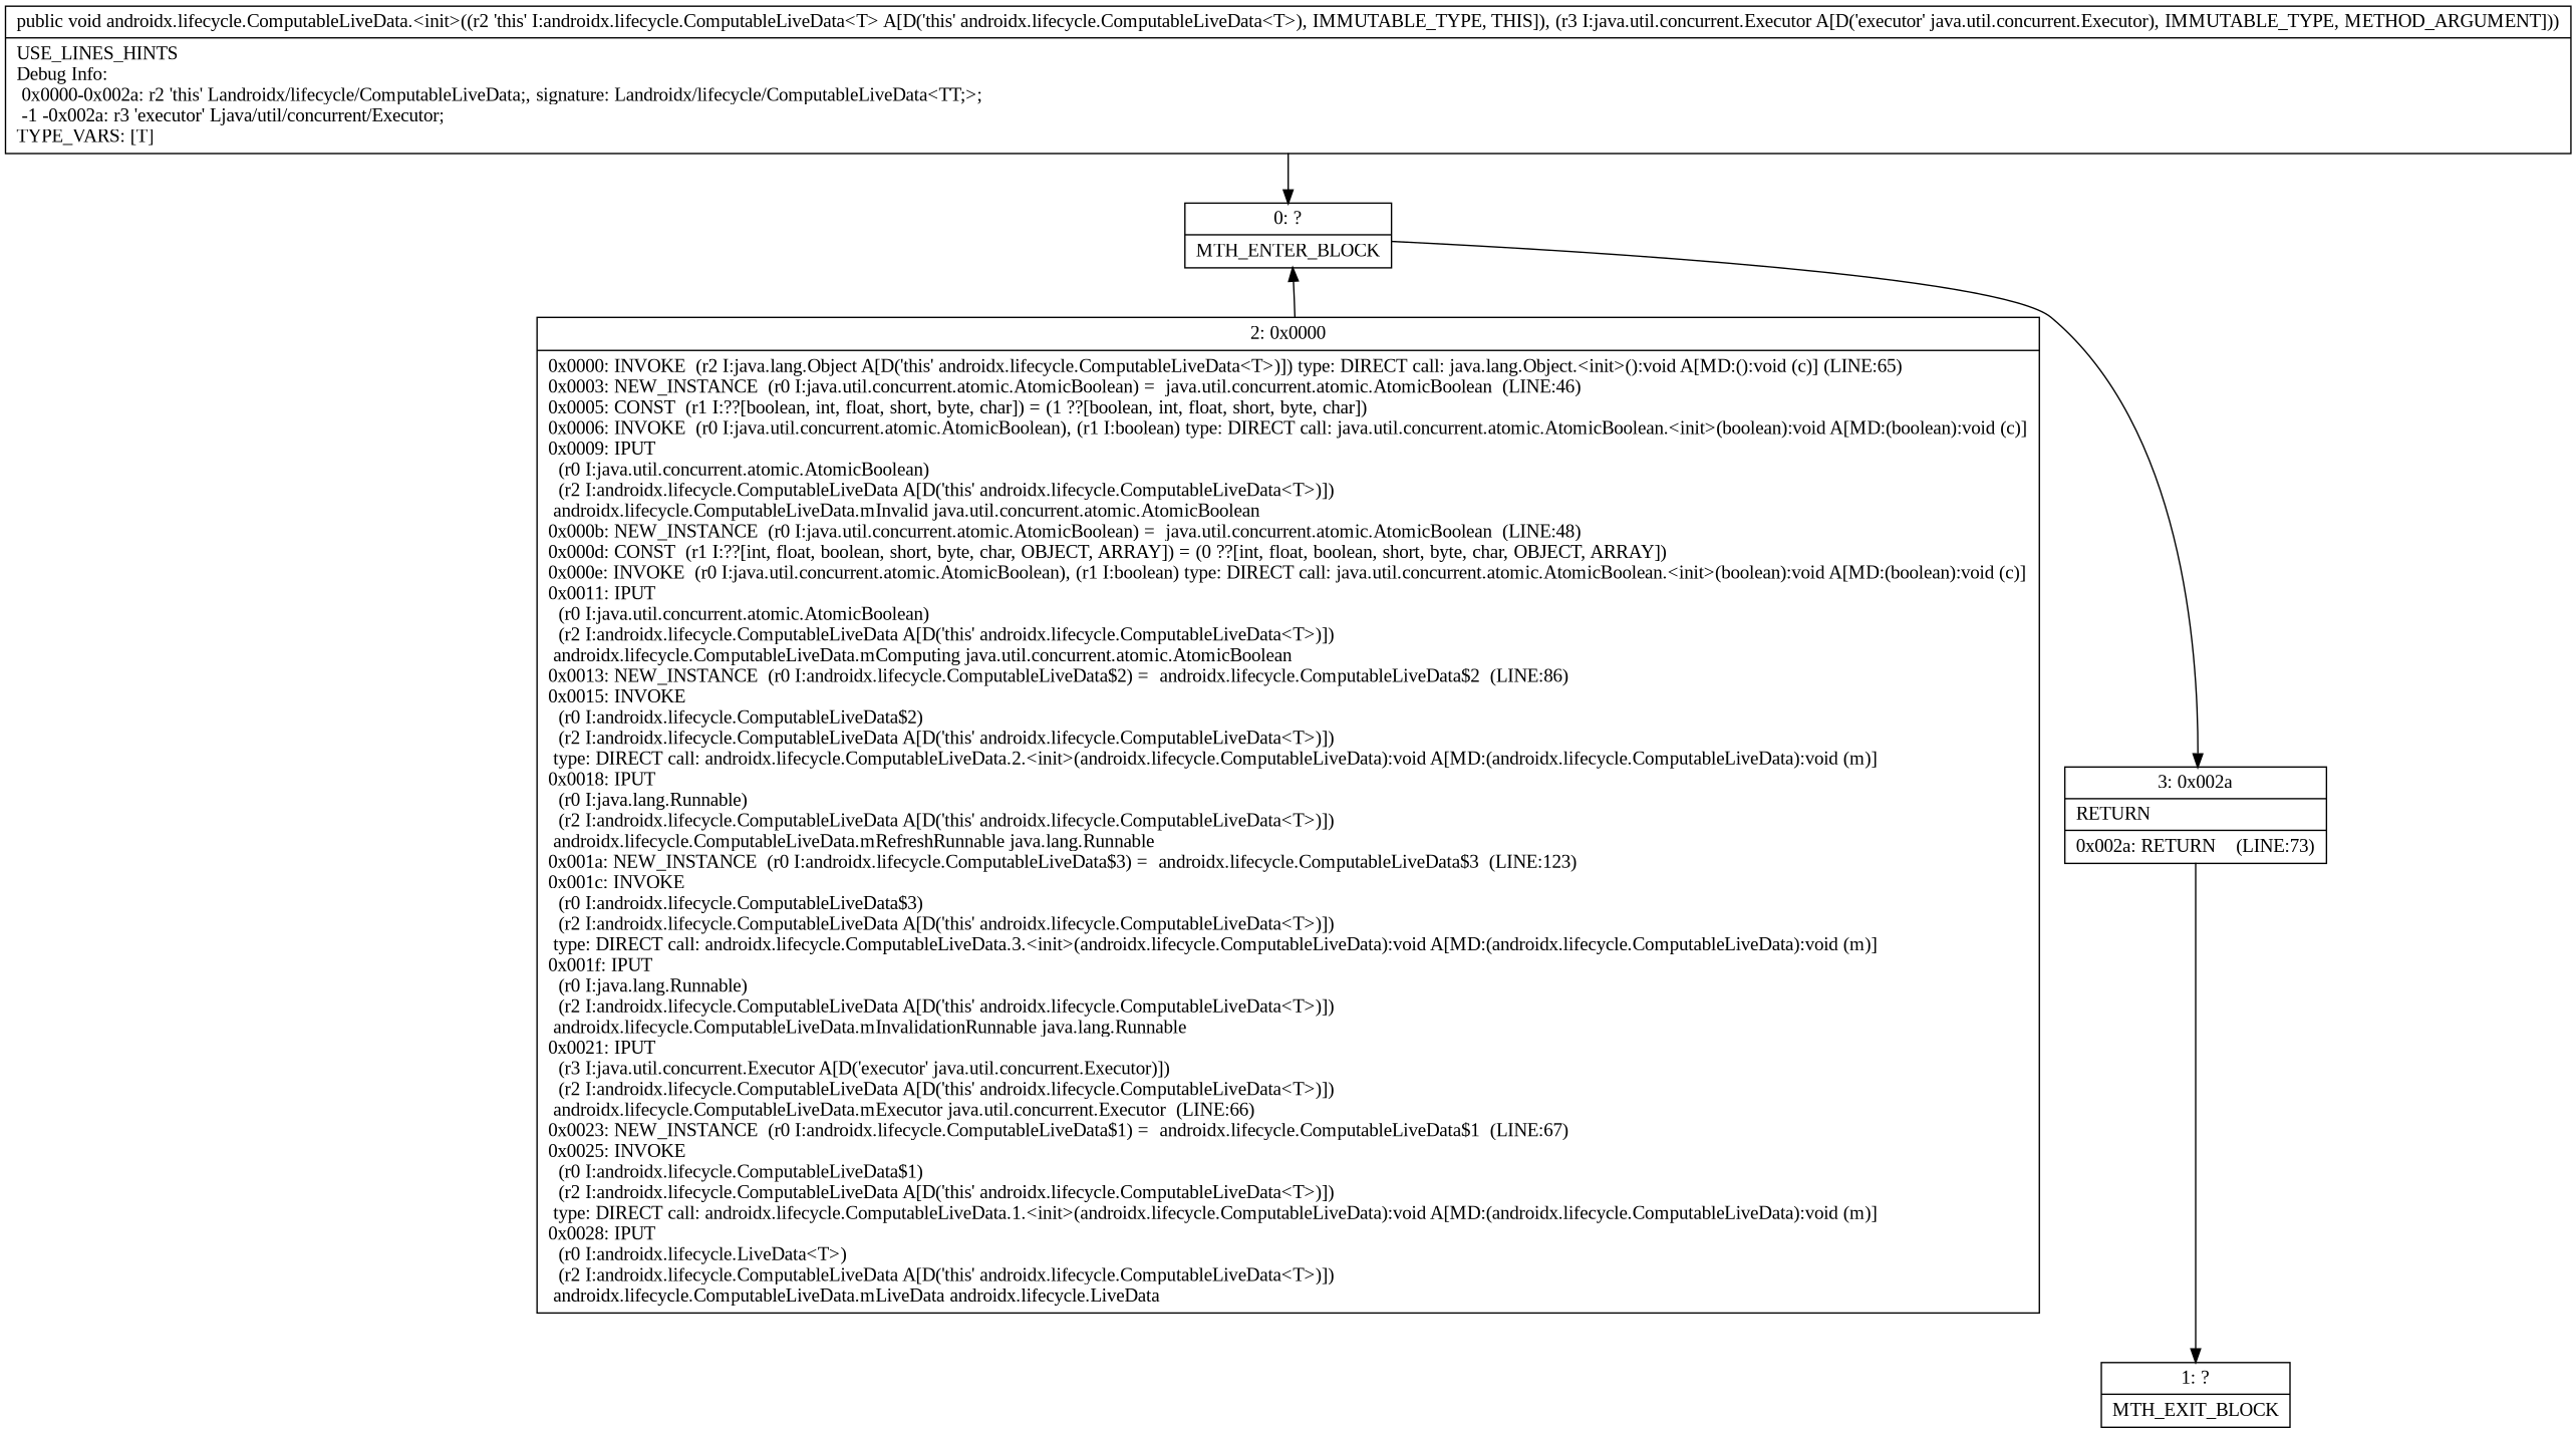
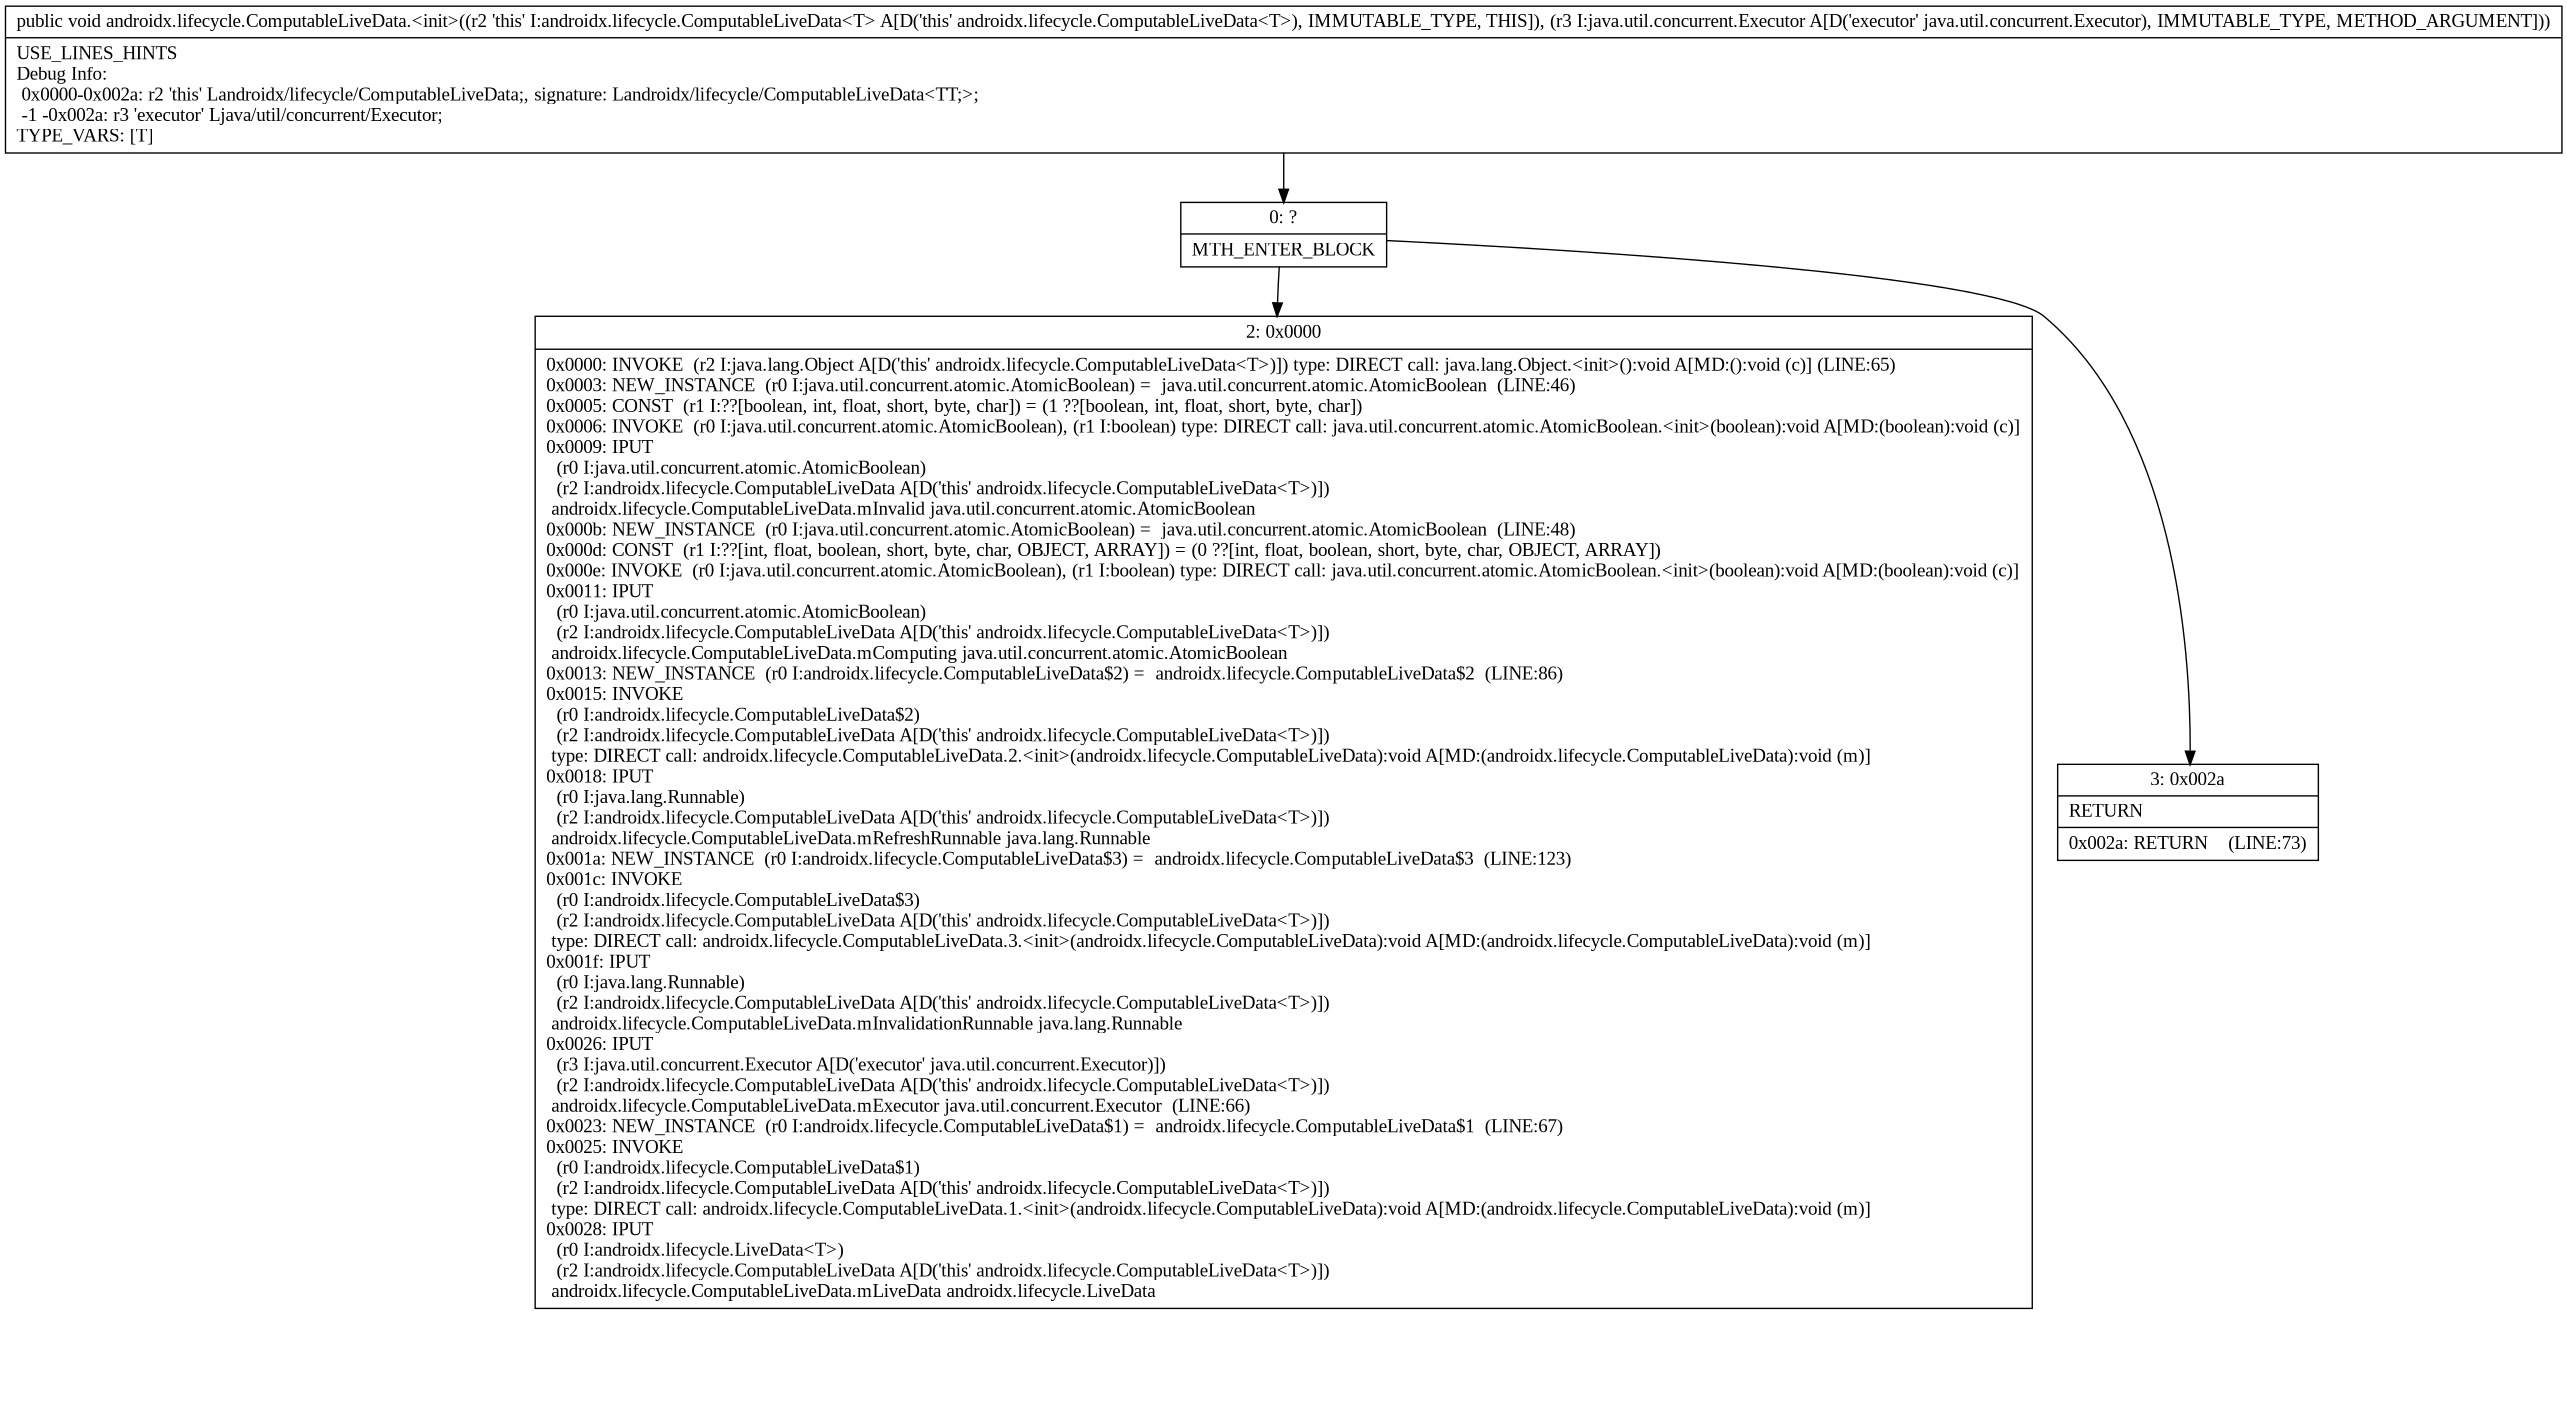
  digraph {
    fontname="Liberation Serif"
    node [fontname="Liberation Serif" shape=record]
    edge [fontname="Liberation Serif"]
    n1 [label="{0\:\ ?|MTH_ENTER_BLOCK\l}"]
-   n2 [label="{2\:\ 0x0000|0x0000: INVOKE  (r2 I:java.lang.Object A[D('this' androidx.lifecycle.ComputableLiveData\<T\>)]) type: DIRECT call: java.lang.Object.\<init\>():void A[MD:():void (c)] (LINE:65)\l0x0003: NEW_INSTANCE  (r0 I:java.util.concurrent.atomic.AtomicBoolean) =  java.util.concurrent.atomic.AtomicBoolean  (LINE:46)\l0x0005: CONST  (r1 I:??[boolean, int, float, short, byte, char]) = (1 ??[boolean, int, float, short, byte, char]) \l0x0006: INVOKE  (r0 I:java.util.concurrent.atomic.AtomicBoolean), (r1 I:boolean) type: DIRECT call: java.util.concurrent.atomic.AtomicBoolean.\<init\>(boolean):void A[MD:(boolean):void (c)]\l0x0009: IPUT  \l  (r0 I:java.util.concurrent.atomic.AtomicBoolean)\l  (r2 I:androidx.lifecycle.ComputableLiveData A[D('this' androidx.lifecycle.ComputableLiveData\<T\>)])\l androidx.lifecycle.ComputableLiveData.mInvalid java.util.concurrent.atomic.AtomicBoolean \l0x000b: NEW_INSTANCE  (r0 I:java.util.concurrent.atomic.AtomicBoolean) =  java.util.concurrent.atomic.AtomicBoolean  (LINE:48)\l0x000d: CONST  (r1 I:??[int, float, boolean, short, byte, char, OBJECT, ARRAY]) = (0 ??[int, float, boolean, short, byte, char, OBJECT, ARRAY]) \l0x000e: INVOKE  (r0 I:java.util.concurrent.atomic.AtomicBoolean), (r1 I:boolean) type: DIRECT call: java.util.concurrent.atomic.AtomicBoolean.\<init\>(boolean):void A[MD:(boolean):void (c)]\l0x0011: IPUT  \l  (r0 I:java.util.concurrent.atomic.AtomicBoolean)\l  (r2 I:androidx.lifecycle.ComputableLiveData A[D('this' androidx.lifecycle.ComputableLiveData\<T\>)])\l androidx.lifecycle.ComputableLiveData.mComputing java.util.concurrent.atomic.AtomicBoolean \l0x0013: NEW_INSTANCE  (r0 I:androidx.lifecycle.ComputableLiveData$2) =  androidx.lifecycle.ComputableLiveData$2  (LINE:86)\l0x0015: INVOKE  \l  (r0 I:androidx.lifecycle.ComputableLiveData$2)\l  (r2 I:androidx.lifecycle.ComputableLiveData A[D('this' androidx.lifecycle.ComputableLiveData\<T\>)])\l type: DIRECT call: androidx.lifecycle.ComputableLiveData.2.\<init\>(androidx.lifecycle.ComputableLiveData):void A[MD:(androidx.lifecycle.ComputableLiveData):void (m)]\l0x0018: IPUT  \l  (r0 I:java.lang.Runnable)\l  (r2 I:androidx.lifecycle.ComputableLiveData A[D('this' androidx.lifecycle.ComputableLiveData\<T\>)])\l androidx.lifecycle.ComputableLiveData.mRefreshRunnable java.lang.Runnable \l0x001a: NEW_INSTANCE  (r0 I:androidx.lifecycle.ComputableLiveData$3) =  androidx.lifecycle.ComputableLiveData$3  (LINE:123)\l0x001c: INVOKE  \l  (r0 I:androidx.lifecycle.ComputableLiveData$3)\l  (r2 I:androidx.lifecycle.ComputableLiveData A[D('this' androidx.lifecycle.ComputableLiveData\<T\>)])\l type: DIRECT call: androidx.lifecycle.ComputableLiveData.3.\<init\>(androidx.lifecycle.ComputableLiveData):void A[MD:(androidx.lifecycle.ComputableLiveData):void (m)]\l0x001f: IPUT  \l  (r0 I:java.lang.Runnable)\l  (r2 I:androidx.lifecycle.ComputableLiveData A[D('this' androidx.lifecycle.ComputableLiveData\<T\>)])\l androidx.lifecycle.ComputableLiveData.mInvalidationRunnable java.lang.Runnable \l0x0021: IPUT  \l  (r3 I:java.util.concurrent.Executor A[D('executor' java.util.concurrent.Executor)])\l  (r2 I:androidx.lifecycle.ComputableLiveData A[D('this' androidx.lifecycle.ComputableLiveData\<T\>)])\l androidx.lifecycle.ComputableLiveData.mExecutor java.util.concurrent.Executor  (LINE:66)\l0x0023: NEW_INSTANCE  (r0 I:androidx.lifecycle.ComputableLiveData$1) =  androidx.lifecycle.ComputableLiveData$1  (LINE:67)\l0x0025: INVOKE  \l  (r0 I:androidx.lifecycle.ComputableLiveData$1)\l  (r2 I:androidx.lifecycle.ComputableLiveData A[D('this' androidx.lifecycle.ComputableLiveData\<T\>)])\l type: DIRECT call: androidx.lifecycle.ComputableLiveData.1.\<init\>(androidx.lifecycle.ComputableLiveData):void A[MD:(androidx.lifecycle.ComputableLiveData):void (m)]\l0x0028: IPUT  \l  (r0 I:androidx.lifecycle.LiveData\<T\>)\l  (r2 I:androidx.lifecycle.ComputableLiveData A[D('this' androidx.lifecycle.ComputableLiveData\<T\>)])\l androidx.lifecycle.ComputableLiveData.mLiveData androidx.lifecycle.LiveData \l}"]
+   n2 [label="{2\:\ 0x0000|0x0000: INVOKE  (r2 I:java.lang.Object A[D('this' androidx.lifecycle.ComputableLiveData\<T\>)]) type: DIRECT call: java.lang.Object.\<init\>():void A[MD:():void (c)] (LINE:65)\l0x0003: NEW_INSTANCE  (r0 I:java.util.concurrent.atomic.AtomicBoolean) =  java.util.concurrent.atomic.AtomicBoolean  (LINE:46)\l0x0005: CONST  (r1 I:??[boolean, int, float, short, byte, char]) = (1 ??[boolean, int, float, short, byte, char]) \l0x0006: INVOKE  (r0 I:java.util.concurrent.atomic.AtomicBoolean), (r1 I:boolean) type: DIRECT call: java.util.concurrent.atomic.AtomicBoolean.\<init\>(boolean):void A[MD:(boolean):void (c)]\l0x0009: IPUT  \l  (r0 I:java.util.concurrent.atomic.AtomicBoolean)\l  (r2 I:androidx.lifecycle.ComputableLiveData A[D('this' androidx.lifecycle.ComputableLiveData\<T\>)])\l androidx.lifecycle.ComputableLiveData.mInvalid java.util.concurrent.atomic.AtomicBoolean \l0x000b: NEW_INSTANCE  (r0 I:java.util.concurrent.atomic.AtomicBoolean) =  java.util.concurrent.atomic.AtomicBoolean  (LINE:48)\l0x000d: CONST  (r1 I:??[int, float, boolean, short, byte, char, OBJECT, ARRAY]) = (0 ??[int, float, boolean, short, byte, char, OBJECT, ARRAY]) \l0x000e: INVOKE  (r0 I:java.util.concurrent.atomic.AtomicBoolean), (r1 I:boolean) type: DIRECT call: java.util.concurrent.atomic.AtomicBoolean.\<init\>(boolean):void A[MD:(boolean):void (c)]\l0x0011: IPUT  \l  (r0 I:java.util.concurrent.atomic.AtomicBoolean)\l  (r2 I:androidx.lifecycle.ComputableLiveData A[D('this' androidx.lifecycle.ComputableLiveData\<T\>)])\l androidx.lifecycle.ComputableLiveData.mComputing java.util.concurrent.atomic.AtomicBoolean \l0x0013: NEW_INSTANCE  (r0 I:androidx.lifecycle.ComputableLiveData$2) =  androidx.lifecycle.ComputableLiveData$2  (LINE:86)\l0x0015: INVOKE  \l  (r0 I:androidx.lifecycle.ComputableLiveData$2)\l  (r2 I:androidx.lifecycle.ComputableLiveData A[D('this' androidx.lifecycle.ComputableLiveData\<T\>)])\l type: DIRECT call: androidx.lifecycle.ComputableLiveData.2.\<init\>(androidx.lifecycle.ComputableLiveData):void A[MD:(androidx.lifecycle.ComputableLiveData):void (m)]\l0x0018: IPUT  \l  (r0 I:java.lang.Runnable)\l  (r2 I:androidx.lifecycle.ComputableLiveData A[D('this' androidx.lifecycle.ComputableLiveData\<T\>)])\l androidx.lifecycle.ComputableLiveData.mRefreshRunnable java.lang.Runnable \l0x001a: NEW_INSTANCE  (r0 I:androidx.lifecycle.ComputableLiveData$3) =  androidx.lifecycle.ComputableLiveData$3  (LINE:123)\l0x001c: INVOKE  \l  (r0 I:androidx.lifecycle.ComputableLiveData$3)\l  (r2 I:androidx.lifecycle.ComputableLiveData A[D('this' androidx.lifecycle.ComputableLiveData\<T\>)])\l type: DIRECT call: androidx.lifecycle.ComputableLiveData.3.\<init\>(androidx.lifecycle.ComputableLiveData):void A[MD:(androidx.lifecycle.ComputableLiveData):void (m)]\l0x001f: IPUT  \l  (r0 I:java.lang.Runnable)\l  (r2 I:androidx.lifecycle.ComputableLiveData A[D('this' androidx.lifecycle.ComputableLiveData\<T\>)])\l androidx.lifecycle.ComputableLiveData.mInvalidationRunnable java.lang.Runnable \l0x0026: IPUT  \l  (r3 I:java.util.concurrent.Executor A[D('executor' java.util.concurrent.Executor)])\l  (r2 I:androidx.lifecycle.ComputableLiveData A[D('this' androidx.lifecycle.ComputableLiveData\<T\>)])\l androidx.lifecycle.ComputableLiveData.mExecutor java.util.concurrent.Executor  (LINE:66)\l0x0023: NEW_INSTANCE  (r0 I:androidx.lifecycle.ComputableLiveData$1) =  androidx.lifecycle.ComputableLiveData$1  (LINE:67)\l0x0025: INVOKE  \l  (r0 I:androidx.lifecycle.ComputableLiveData$1)\l  (r2 I:androidx.lifecycle.ComputableLiveData A[D('this' androidx.lifecycle.ComputableLiveData\<T\>)])\l type: DIRECT call: androidx.lifecycle.ComputableLiveData.1.\<init\>(androidx.lifecycle.ComputableLiveData):void A[MD:(androidx.lifecycle.ComputableLiveData):void (m)]\l0x0028: IPUT  \l  (r0 I:androidx.lifecycle.LiveData\<T\>)\l  (r2 I:androidx.lifecycle.ComputableLiveData A[D('this' androidx.lifecycle.ComputableLiveData\<T\>)])\l androidx.lifecycle.ComputableLiveData.mLiveData androidx.lifecycle.LiveData \l}"]
    n3 [label="{3\:\ 0x002a|RETURN\l|0x002a: RETURN    (LINE:73)\l}"]
-   n4 [label="{1\:\ ?|MTH_EXIT_BLOCK\l}"]
    n5 [label="{public void androidx.lifecycle.ComputableLiveData.\<init\>((r2 'this' I:androidx.lifecycle.ComputableLiveData\<T\> A[D('this' androidx.lifecycle.ComputableLiveData\<T\>), IMMUTABLE_TYPE, THIS]), (r3 I:java.util.concurrent.Executor A[D('executor' java.util.concurrent.Executor), IMMUTABLE_TYPE, METHOD_ARGUMENT]))  | USE_LINES_HINTS\lDebug Info:\l  0x0000\-0x002a: r2 'this' Landroidx\/lifecycle\/ComputableLiveData;, signature: Landroidx\/lifecycle\/ComputableLiveData\<TT;\>;\l  \-1 \-0x002a: r3 'executor' Ljava\/util\/concurrent\/Executor;\lTYPE_VARS: [T]\l}"]
-   n2 -> n1
+   n1 -> n2
    n1 -> n3
-   n3 -> n4
    n5 -> n1
  }
